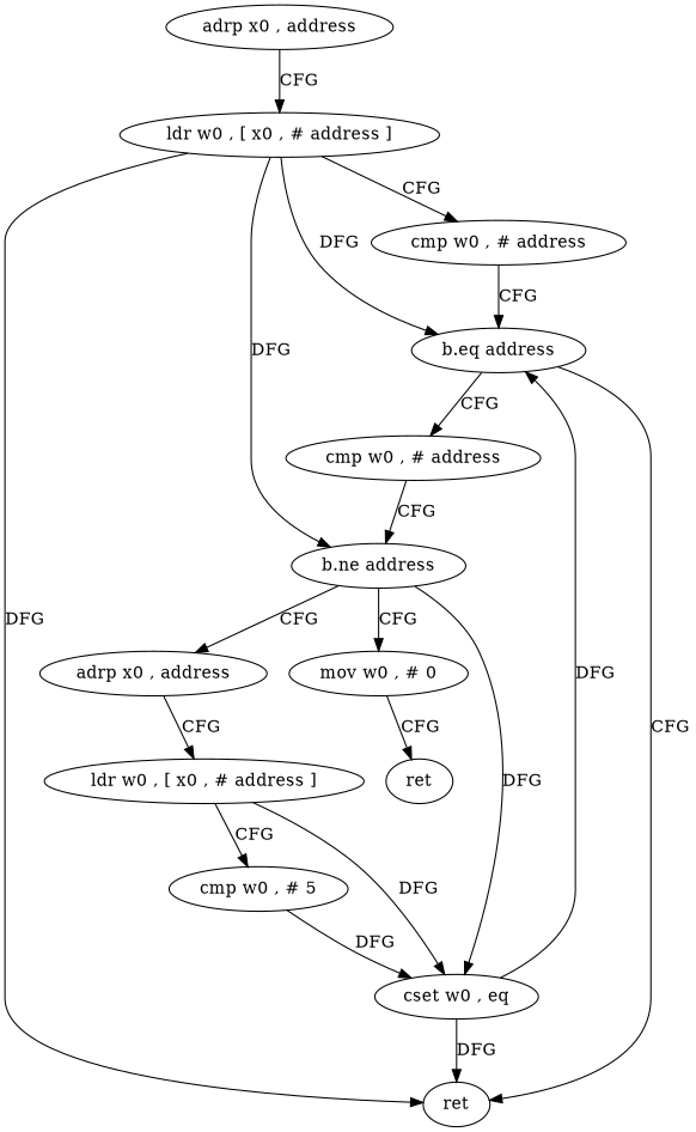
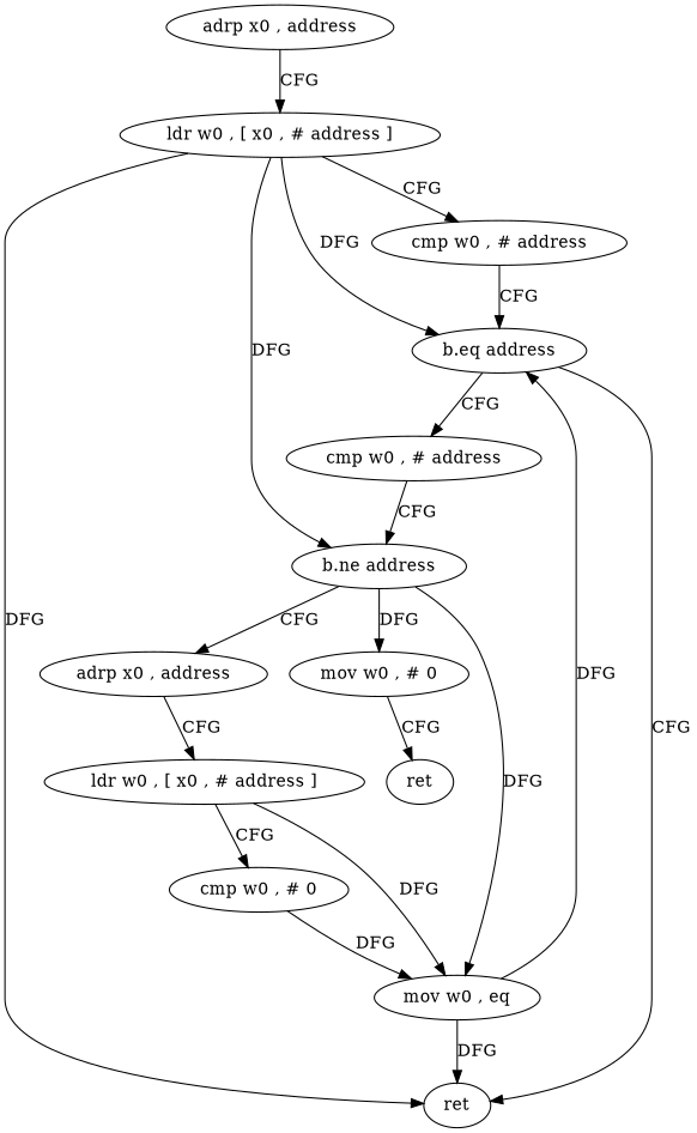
  digraph {
    n1 [label="adrp x0 , address"]
    n2 [label="ldr w0 , [ x0 , # address ]"]
    n3 [label="cmp w0 , # address"]
    n4 [label="b.eq address"]
    n5 [label=ret]
    n6 [label="b.ne address"]
    n7 [label="cmp w0 , # address"]
    n8 [label="mov w0 , # 0"]
    n9 [label="adrp x0 , address"]
-   n10 [label="cset w0 , eq"]
+   n10 [label="mov w0 , eq"]
    n11 [label=ret]
    n12 [label="ldr w0 , [ x0 , # address ]"]
-   n13 [label="cmp w0 , # 5"]
+   n13 [label="cmp w0 , # 0"]
    n1 -> n2 [label=CFG]
    n2 -> n3 [label=CFG]
    n2 -> n4 [label=DFG]
    n2 -> n5 [label=DFG]
    n2 -> n6 [label=DFG]
    n3 -> n4 [label=CFG]
    n4 -> n5 [label=CFG]
    n4 -> n7 [label=CFG]
-   n6 -> n8 [label=CFG]
+   n6 -> n8 [label=DFG]
    n6 -> n9 [label=CFG]
    n6 -> n10 [label=DFG]
    n7 -> n6 [label=CFG]
    n8 -> n11 [label=CFG]
    n9 -> n12 [label=CFG]
    n10 -> n4 [label=DFG]
    n10 -> n5 [label=DFG]
    n12 -> n10 [label=DFG]
    n12 -> n13 [label=CFG]
    n13 -> n10 [label=DFG]
  }
